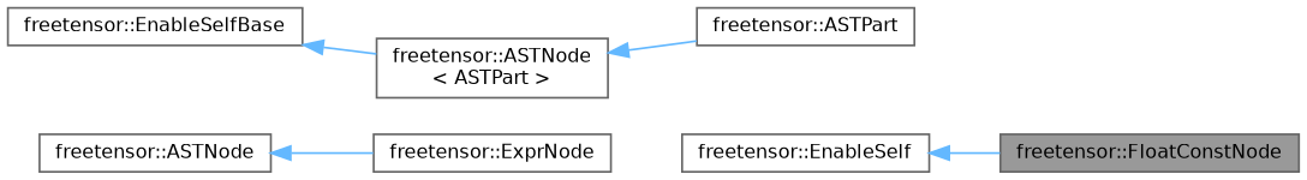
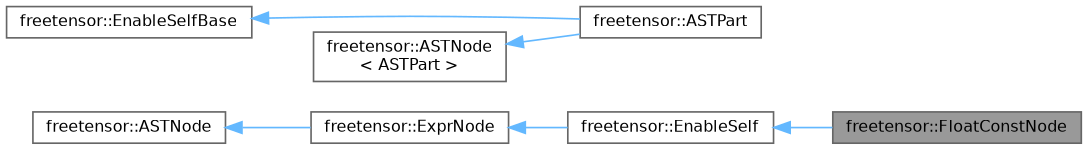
  digraph {
    rankdir=LR
    node [color=gray40 fillcolor=white fontname=Helvetica fontsize=10 shape=box style=filled]
    edge [color=steelblue1 dir=back fontname=Helvetica fontsize=10 labelfontname=Helvetica labelfontsize=10 style=solid]
    n1 [fillcolor=grey60 fontcolor=black height=0.2 label="freetensor::FloatConstNode" width=0.4]
    n2 [height=0.2 label="freetensor::EnableSelf" width=0.4]
    n3 [height=0.2 label="freetensor::ExprNode" width=0.4]
    n4 [height=0.2 label="freetensor::ASTNode" width=0.4]
    n5 [height=0.2 label="freetensor::ASTPart" width=0.4]
    n6 [height=0.2 label="freetensor::ASTNode\l\< ASTPart \>" width=0.4]
    n7 [height=0.2 label="freetensor::EnableSelfBase" width=0.4]
    n2 -> n1
+   n3 -> n2
    n4 -> n3
    n6 -> n5
-   n7 -> n6
+   n7 -> n5
  }
